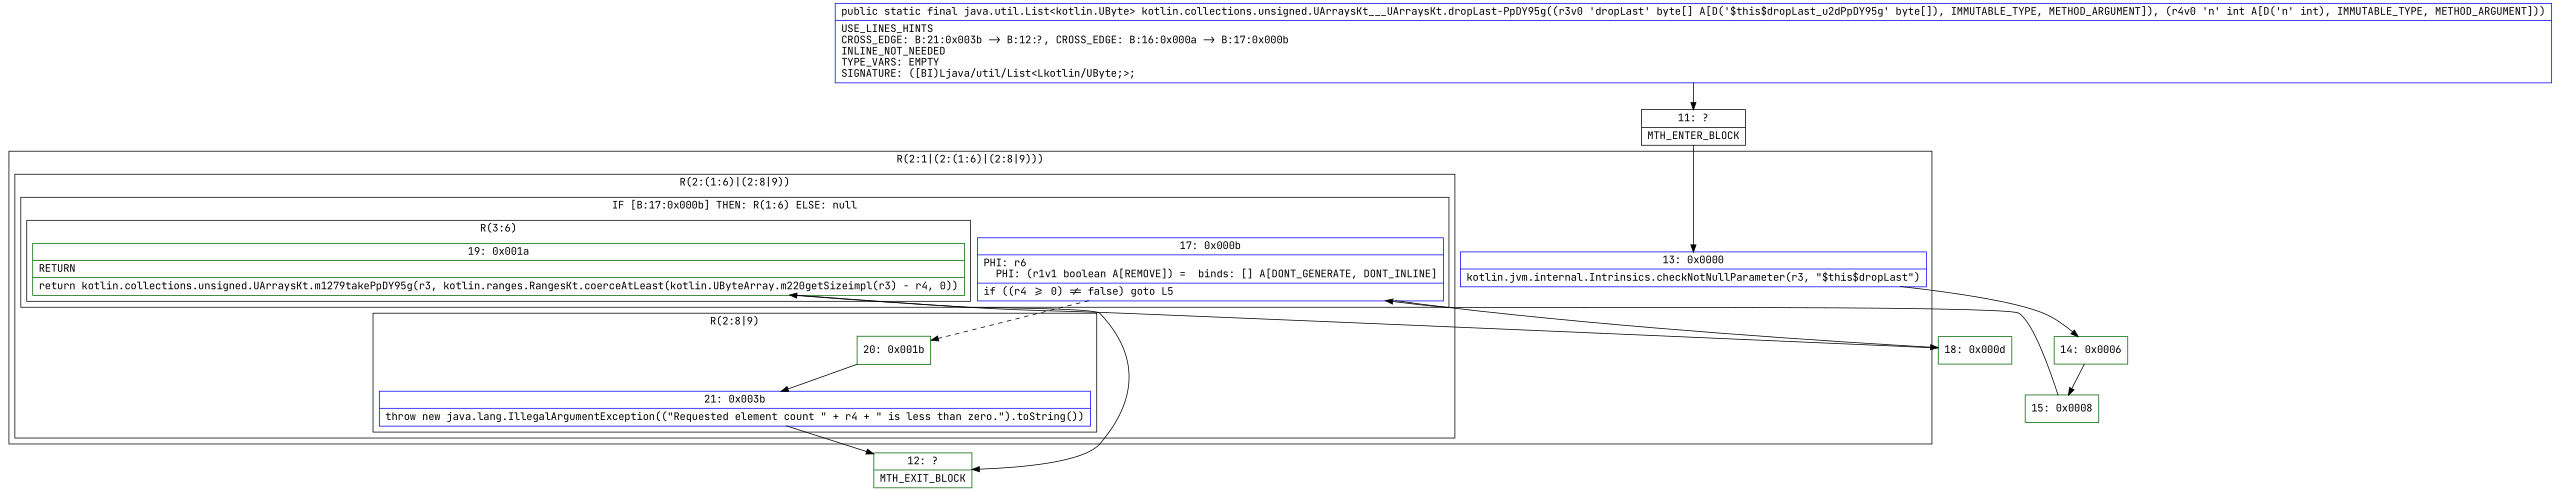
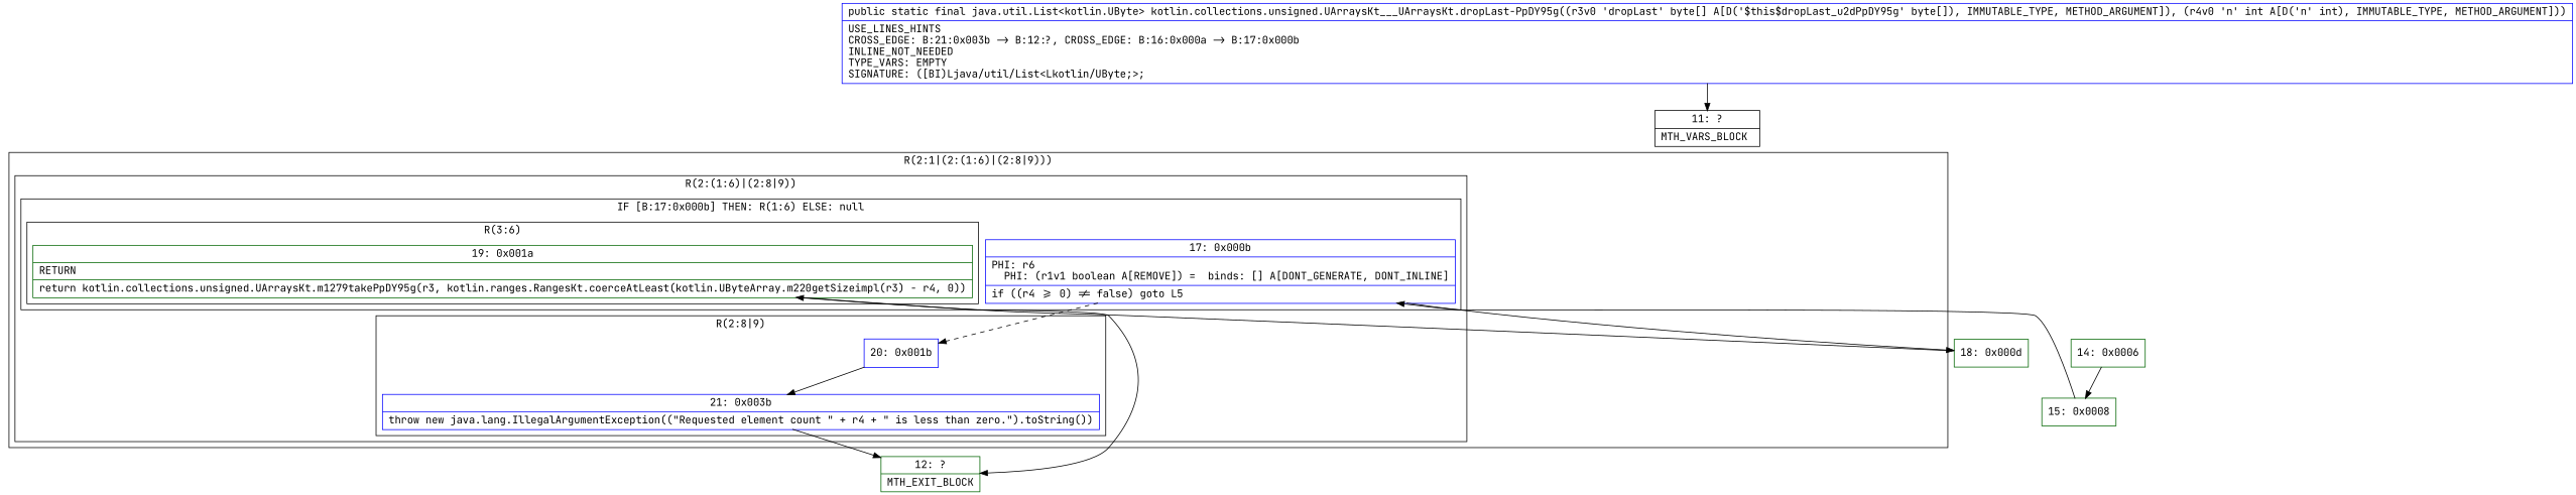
  digraph {
    fontname="JetBrains Mono"
    node [color=darkgreen fontname="JetBrains Mono" shape=record]
    edge [fontname="JetBrains Mono"]
    n1 [label="{19\:\ 0x001a|RETURN\l|return kotlin.collections.unsigned.UArraysKt.m1279takePpDY95g(r3, kotlin.ranges.RangesKt.coerceAtLeast(kotlin.UByteArray.m220getSizeimpl(r3) \- r4, 0))\l}"]
    n2 [color=blue label="{17\:\ 0x000b|PHI: r6 \l  PHI: (r1v1 boolean A[REMOVE]) =  binds: [] A[DONT_GENERATE, DONT_INLINE]\l|if ((r4 \>= 0) != false) goto L5\l}"]
-   n3 [label="{20\:\ 0x001b}"]
+   n3 [color=blue label="{20\:\ 0x001b}"]
    n4 [color=blue label="{21\:\ 0x003b|throw new java.lang.IllegalArgumentException((\"Requested element count \" + r4 + \" is less than zero.\").toString())\l}"]
-   n5 [color=blue label="{13\:\ 0x0000|kotlin.jvm.internal.Intrinsics.checkNotNullParameter(r3, \"$this$dropLast\")\l}"]
    n6 [label="{12\:\ ?|MTH_EXIT_BLOCK\l}"]
    n7 [label="{18\:\ 0x000d}"]
    n8 [label="{14\:\ 0x0006}"]
    n9 [label="{15\:\ 0x0008}"]
-   n10 [color=black label="{11\:\ ?|MTH_ENTER_BLOCK\l}"]
+   n10 [color=black label="{11\:\ ?|MTH_VARS_BLOCK\l}"]
    n11 [color=blue label="{public static final java.util.List\<kotlin.UByte\> kotlin.collections.unsigned.UArraysKt___UArraysKt.dropLast\-PpDY95g((r3v0 'dropLast' byte[] A[D('$this$dropLast_u2dPpDY95g' byte[]), IMMUTABLE_TYPE, METHOD_ARGUMENT]), (r4v0 'n' int A[D('n' int), IMMUTABLE_TYPE, METHOD_ARGUMENT]))  | USE_LINES_HINTS\lCROSS_EDGE: B:21:0x003b \-\> B:12:?, CROSS_EDGE: B:16:0x000a \-\> B:17:0x000b\lINLINE_NOT_NEEDED\lTYPE_VARS: EMPTY\lSIGNATURE: ([BI)Ljava\/util\/List\<Lkotlin\/UByte;\>;\l}"]
    subgraph cluster_1 {
      label="R(2:1|(2:(1:6)|(2:8|9)))"
-     n5
      subgraph cluster_2 {
        label="R(2:(1:6)|(2:8|9))"
        subgraph cluster_3 {
          label="IF [B:17:0x000b] THEN: R(1:6) ELSE: null"
          n2
          subgraph cluster_4 {
            label="R(3:6)"
            n1
          }
        }
        subgraph cluster_5 {
          label="R(2:8|9)"
          n3
          n4
        }
      }
    }
    n1 -> n6
    n2 -> n3 [style=dashed]
    n2 -> n7
    n3 -> n4
    n4 -> n6
-   n5 -> n8
    n7 -> n1
    n8 -> n9
    n9 -> n2
-   n10 -> n5
    n11 -> n10
  }
